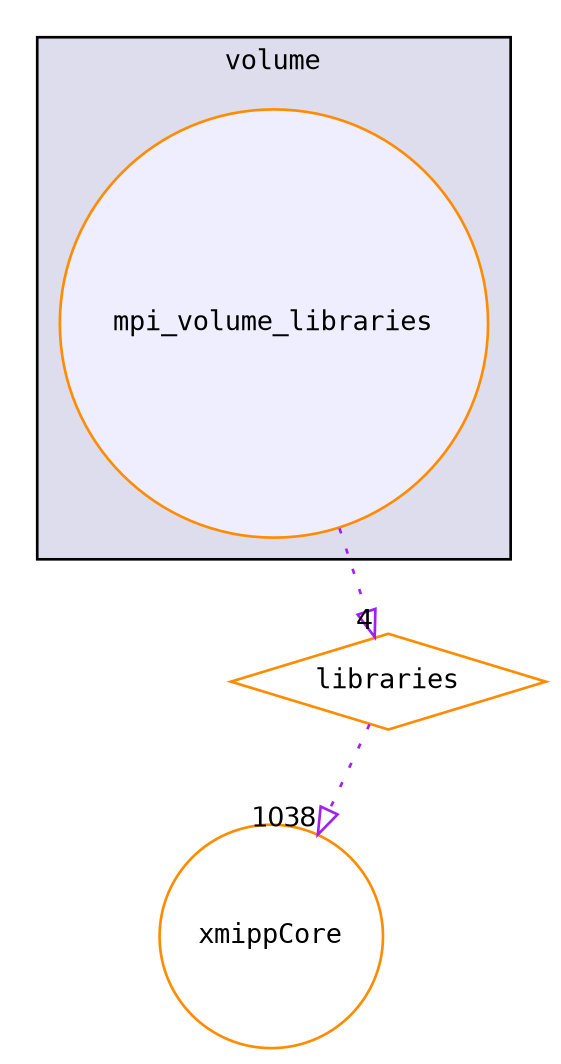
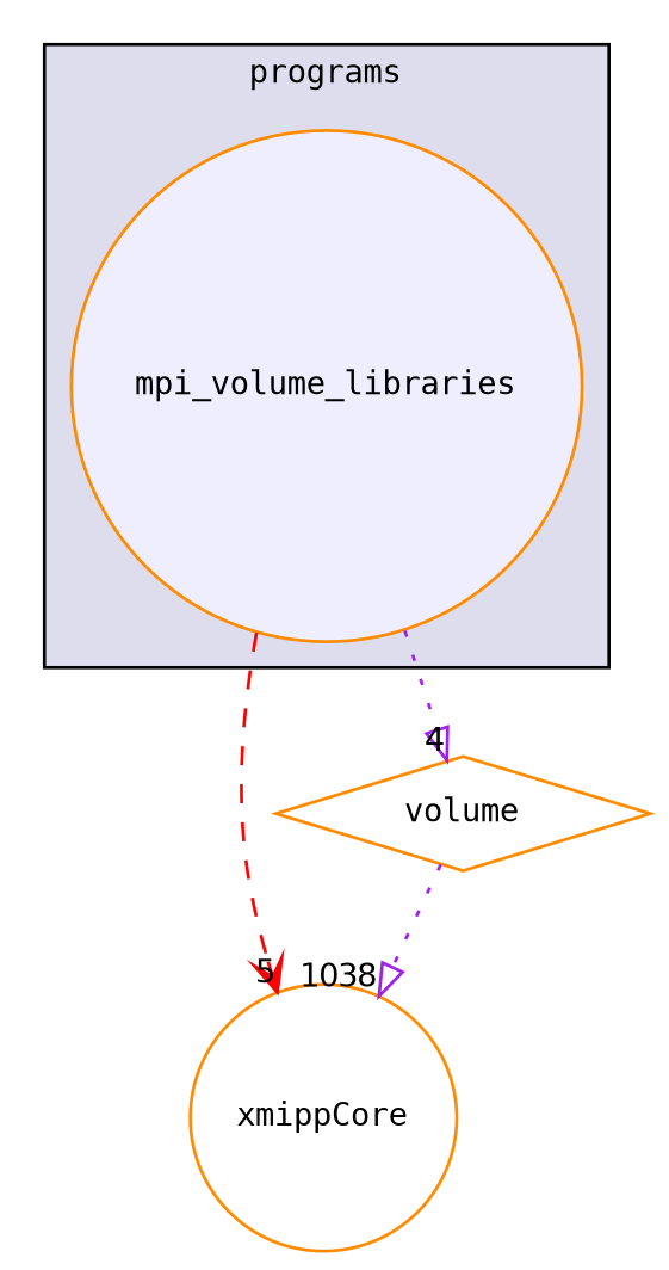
  digraph {
    compound=true
    fontname="DejaVu Sans Mono"
    node [color=darkorange fillcolor=white fontname="DejaVu Sans Mono" fontsize=10 shape=circle style=filled]
    edge [arrowhead=onormal color=purple fontname="DejaVu Sans Mono" labeldistance=1.5 labelfontname=Helvetica labelfontsize=10 style=dotted]
    n1 [fillcolor="#eeeeff" label=mpi_volume_libraries pencolor=black]
    n2 [label=xmippCore]
-   n3 [label=libraries shape=diamond]
+   n3 [label=volume shape=diamond]
    subgraph cluster_1 {
      bgcolor="#ddddee"
      fontsize=10
-     label=volume
+     label=programs
      pencolor=black
      n1
    }
+   n1 -> n2 [arrowhead=vee color=red headlabel=5 style=dashed]
    n1 -> n3 [headlabel=4]
    n3 -> n2 [headlabel=1038]
  }
